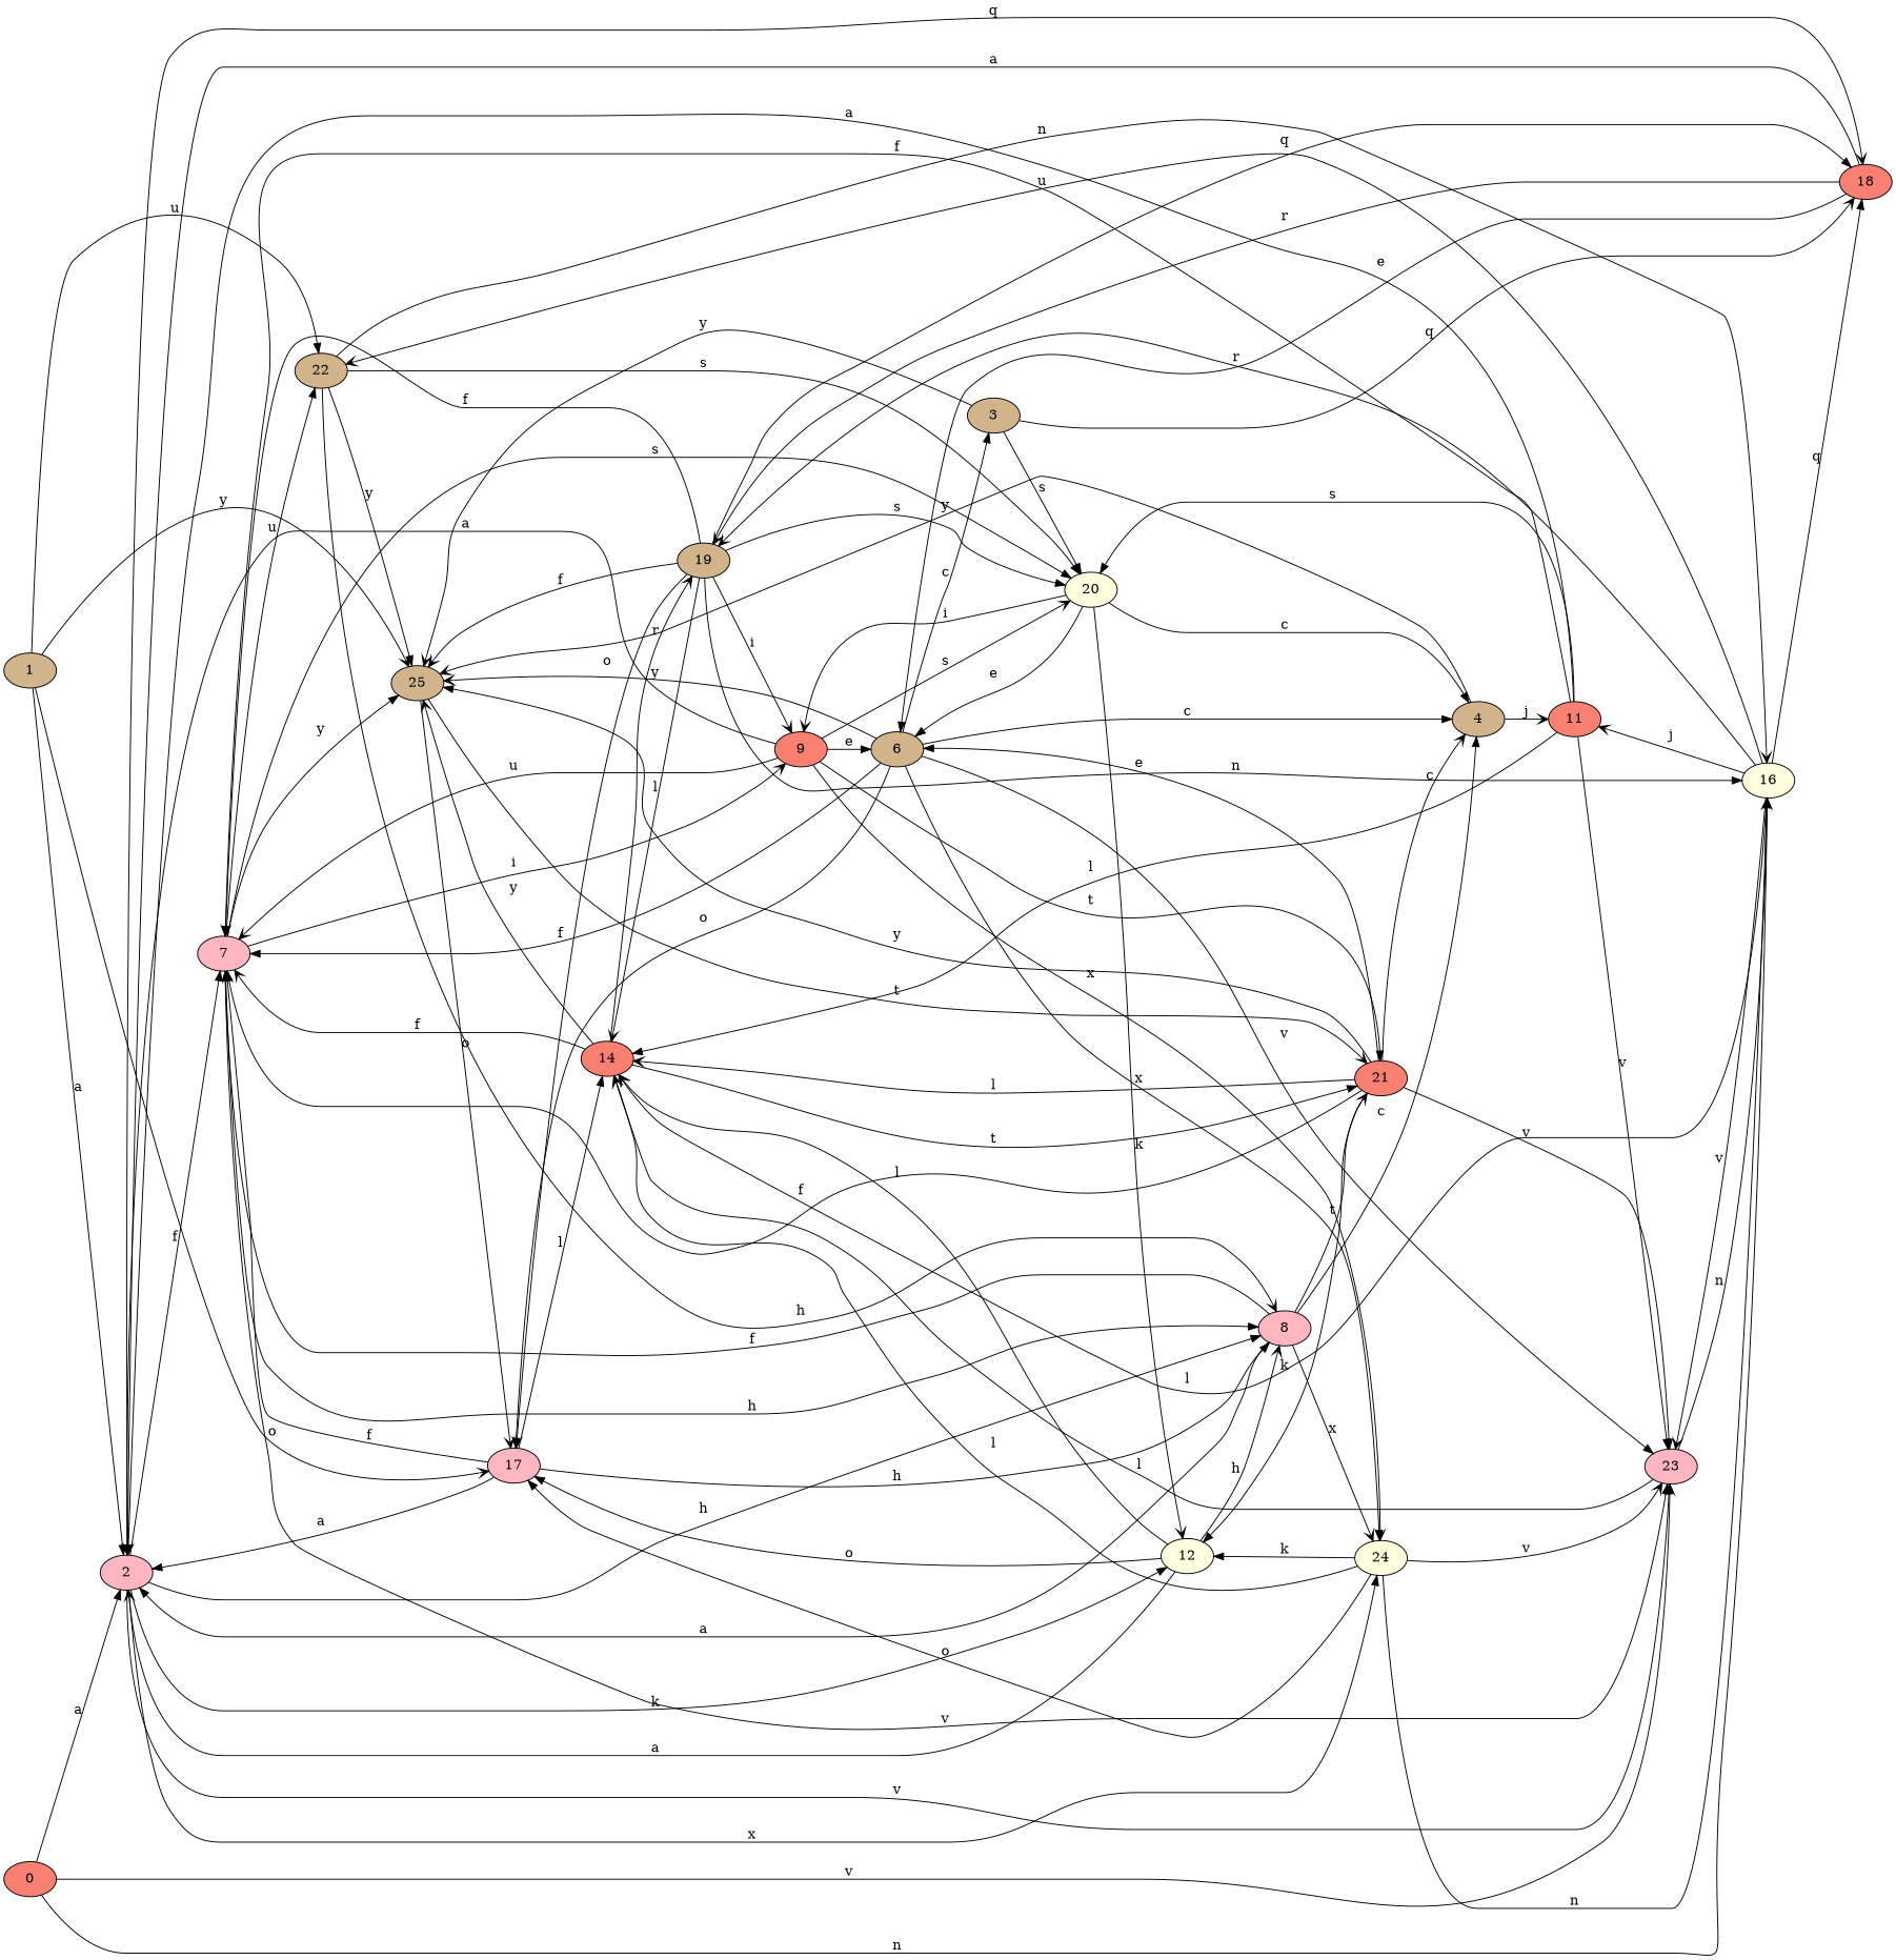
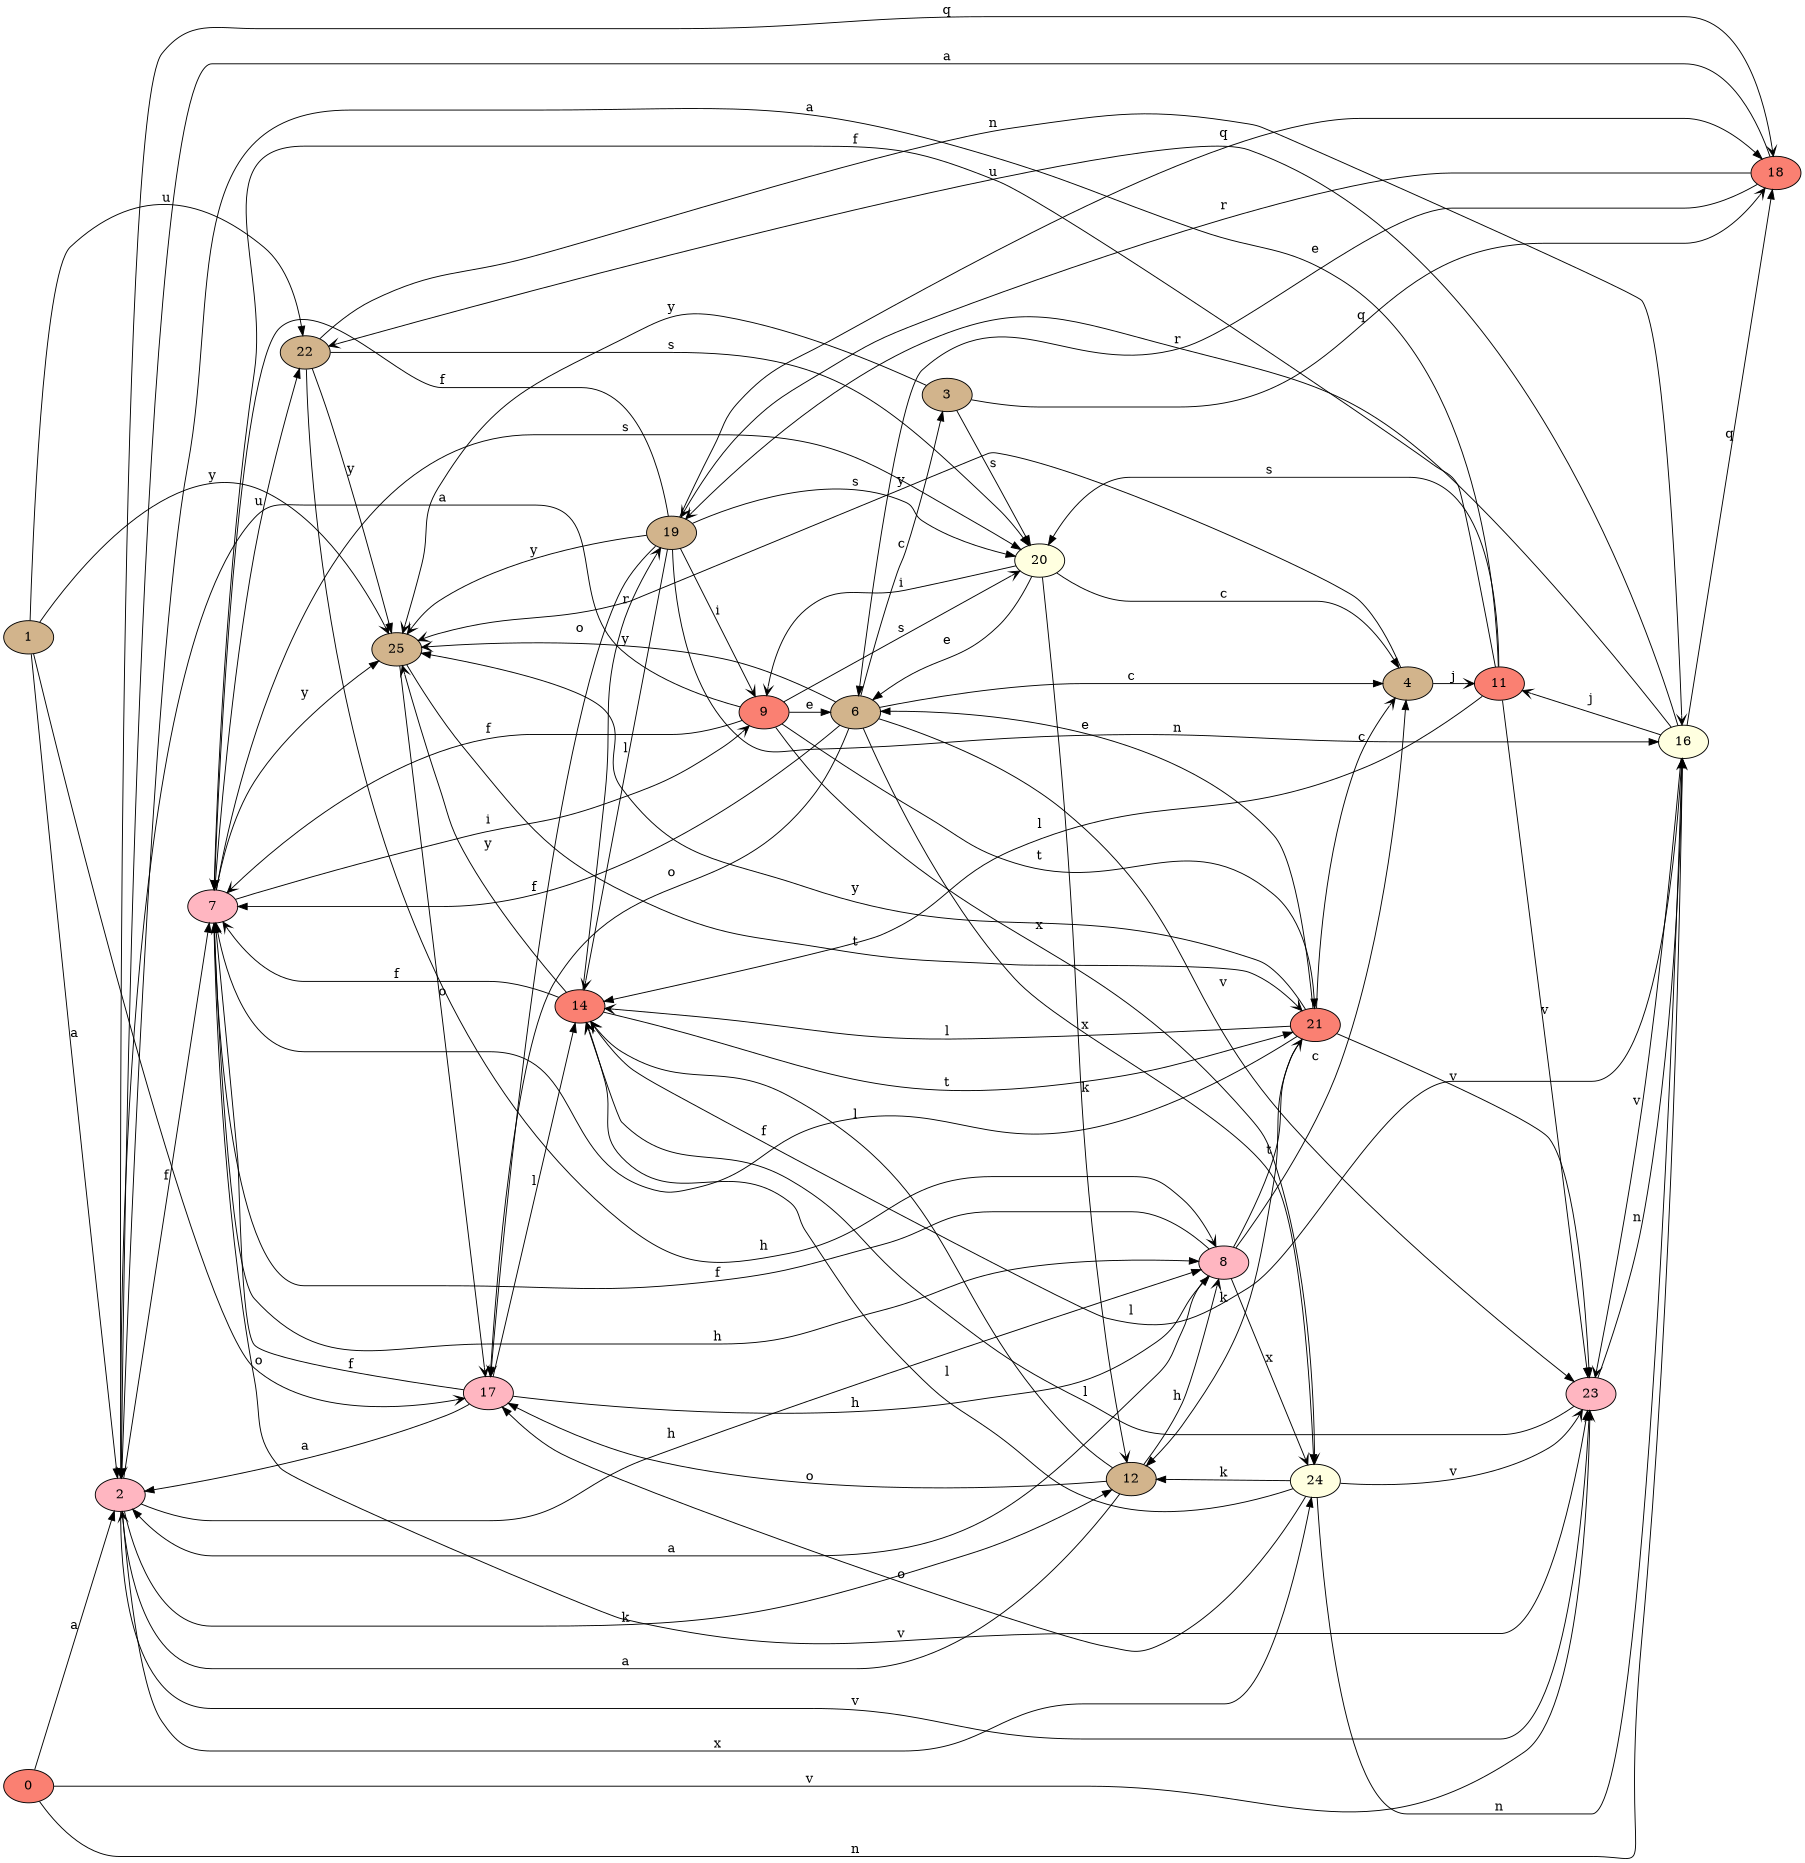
  strict digraph {
    rankdir=LR
    node [fillcolor=tan style=filled]
    edge [arrowhead=normal]
    2 [fillcolor=lightpink]
    1
    17 [fillcolor=lightpink]
    22
    25
    7 [fillcolor=lightpink]
    8 [fillcolor=lightpink]
-   12 [fillcolor=lightyellow]
+   12
    18 [fillcolor=salmon]
    23 [fillcolor=lightpink]
    24 [fillcolor=lightyellow]
    14 [fillcolor=salmon]
    20 [fillcolor=lightyellow]
    16 [fillcolor=lightyellow]
    21 [fillcolor=salmon]
    9 [fillcolor=salmon]
    4
    6
    19
    3
    11 [fillcolor=salmon]
    0 [fillcolor=salmon]
    2 -> 7 [label=f]
    2 -> 8 [label=h]
    2 -> 12 [label=k]
    2 -> 18 [arrowhead=vee label=q]
    2 -> 23 [label=v]
    2 -> 24 [label=x]
    1 -> 2 [label=a]
    1 -> 17 [arrowhead=vee label=o]
    1 -> 22 [label=u]
    1 -> 25 [arrowhead=vee label=y]
    17 -> 2 [label=a]
    17 -> 7 [arrowhead=vee label=f]
    17 -> 8 [label=h]
    17 -> 14 [label=l]
    22 -> 25 [label=y]
    22 -> 8 [arrowhead=vee label=h]
    22 -> 20 [label=s]
    22 -> 16 [arrowhead=vee label=n]
    25 -> 17 [arrowhead=vee label=o]
    25 -> 21 [arrowhead=vee label=t]
    7 -> 22 [label=u]
    7 -> 25 [label=y]
    7 -> 8 [label=h]
    7 -> 23 [label=v]
    7 -> 20 [label=s]
    7 -> 9 [arrowhead=vee label=i]
    8 -> 2 [label=a]
    8 -> 7 [label=f]
    8 -> 24 [arrowhead=vee label=x]
    8 -> 21 [arrowhead=vee label=t]
    8 -> 4 [label=c]
    12 -> 2 [arrowhead=vee label=a]
    12 -> 17 [label=o]
    12 -> 8 [arrowhead=vee label=h]
    12 -> 14 [arrowhead=vee label=l]
    18 -> 2 [label=a]
    18 -> 6 [label=e]
    18 -> 19 [arrowhead=vee label=r]
    23 -> 14 [arrowhead=vee label=l]
    23 -> 16 [label=n]
    24 -> 17 [label=o]
    24 -> 12 [label=k]
    24 -> 23 [arrowhead=vee label=v]
    24 -> 14 [arrowhead=vee label=l]
    24 -> 16 [arrowhead=vee label=n]
    14 -> 25 [arrowhead=vee label=y]
    14 -> 7 [arrowhead=vee label=f]
    14 -> 21 [label=t]
    14 -> 19 [arrowhead=vee label=r]
    20 -> 12 [arrowhead=vee label=k]
    20 -> 9 [arrowhead=vee label=i]
    20 -> 4 [label=c]
    20 -> 6 [label=e]
    16 -> 22 [arrowhead=vee label=u]
    16 -> 18 [label=q]
    16 -> 23 [arrowhead=vee label=v]
    16 -> 14 [arrowhead=vee label=l]
    16 -> 19 [arrowhead=vee label=r]
    16 -> 11 [arrowhead=vee label=j]
    21 -> 25 [label=y]
    21 -> 7 [label=f]
    21 -> 12 [label=k]
    21 -> 23 [label=v]
    21 -> 14 [arrowhead=vee label=l]
    21 -> 4 [arrowhead=vee label=c]
    21 -> 6 [label=e]
    9 -> 2 [arrowhead=vee label=a]
-   9 -> 7 [arrowhead=vee label=u]
+   9 -> 7 [arrowhead=vee label=f]
    9 -> 24 [arrowhead=vee label=x]
    9 -> 20 [arrowhead=vee label=s]
    9 -> 21 [label=t]
    9 -> 6 [label=e]
    4 -> 25 [arrowhead=vee label=y]
    4 -> 11 [arrowhead=vee label=j]
    6 -> 17 [label=o]
    6 -> 25 [arrowhead=vee label=y]
    6 -> 7 [label=f]
    6 -> 23 [label=v]
    6 -> 24 [label=x]
    6 -> 4 [label=c]
    6 -> 3 [label=c]
    19 -> 17 [arrowhead=vee label=o]
-   19 -> 25 [arrowhead=vee label=f]
+   19 -> 25 [arrowhead=vee label=y]
    19 -> 7 [arrowhead=vee label=f]
    19 -> 18 [label=q]
    19 -> 14 [arrowhead=vee label=l]
    19 -> 20 [label=s]
    19 -> 16 [label=n]
    19 -> 9 [arrowhead=vee label=i]
    3 -> 25 [arrowhead=vee label=y]
    3 -> 18 [arrowhead=vee label=q]
    3 -> 20 [label=s]
    11 -> 2 [arrowhead=vee label=a]
    11 -> 7 [label=f]
    11 -> 23 [label=v]
    11 -> 14 [label=l]
    11 -> 20 [label=s]
    0 -> 2 [label=a]
    0 -> 23 [arrowhead=vee label=v]
    0 -> 16 [arrowhead=vee label=n]
  }
